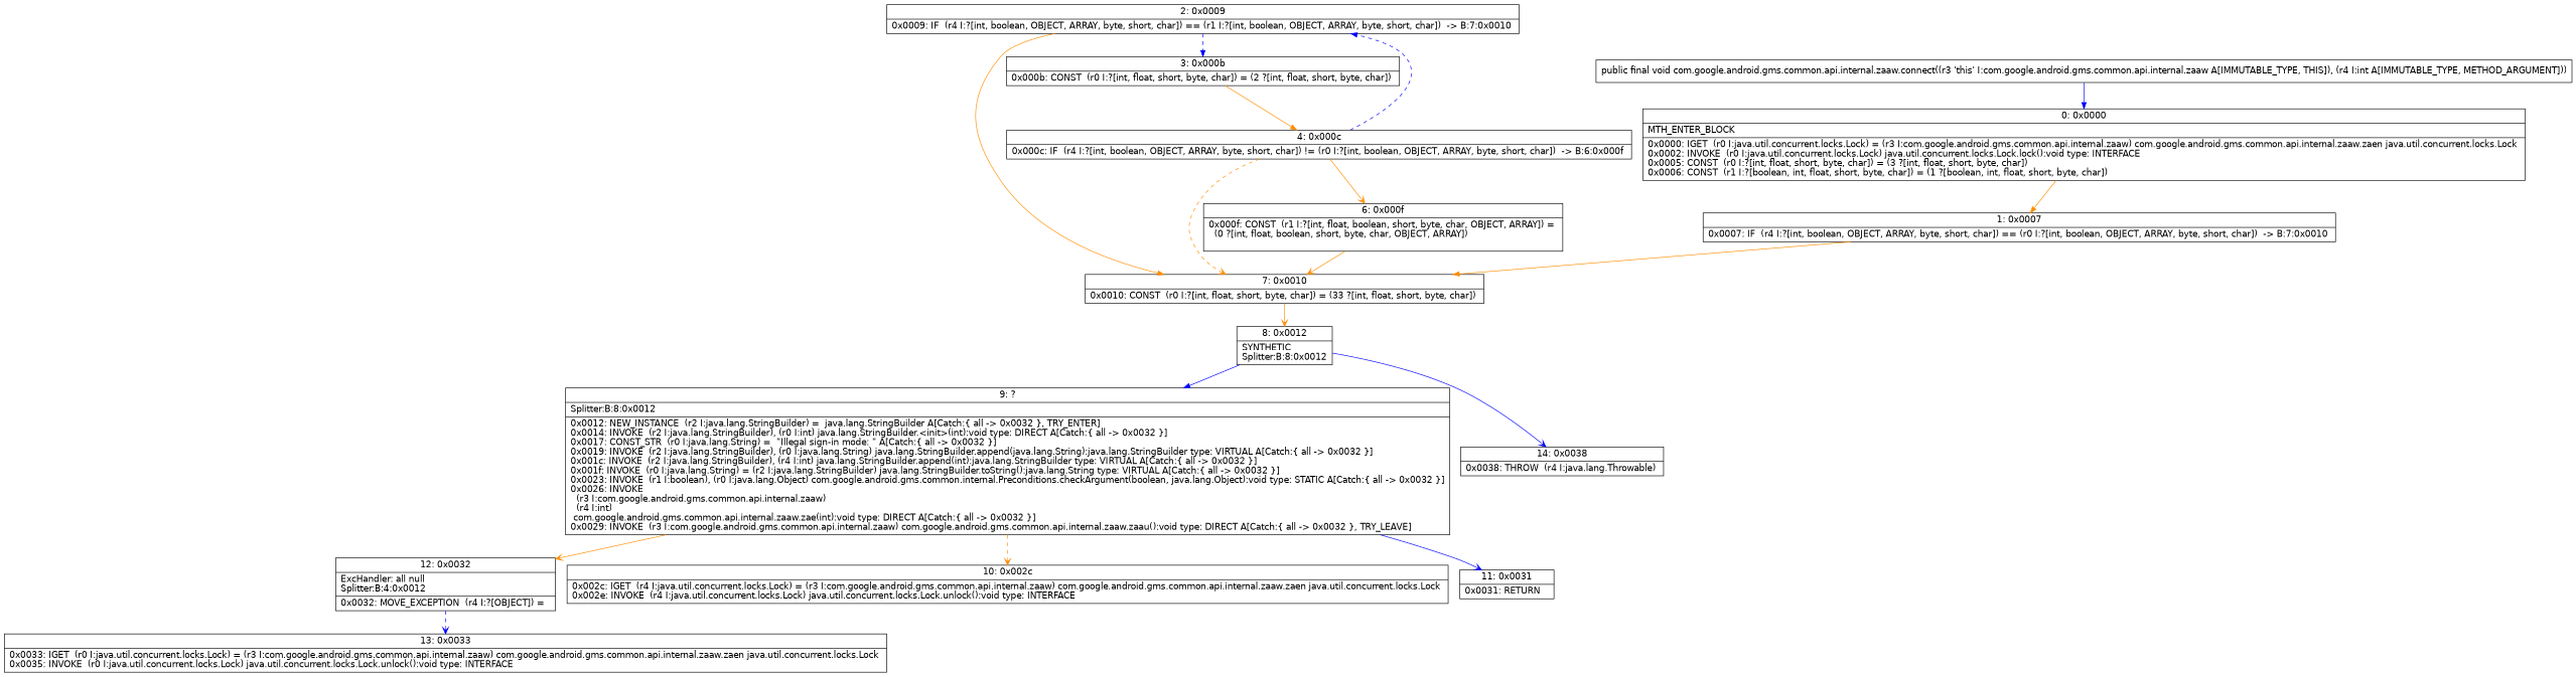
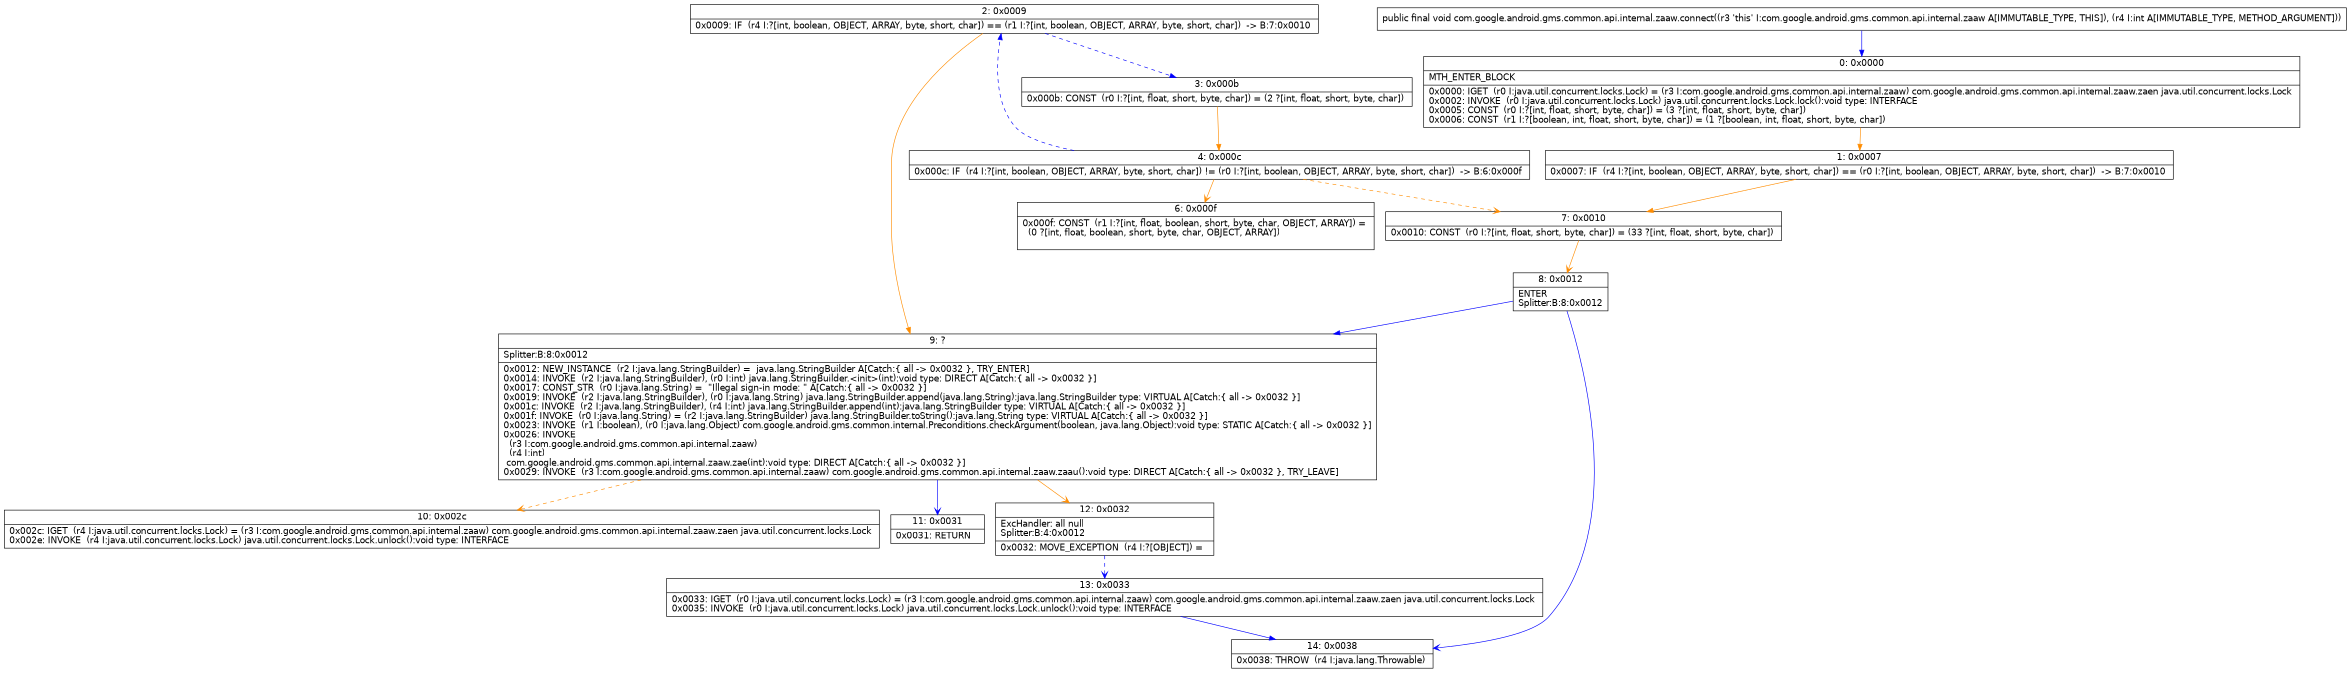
  digraph {
    fontname="DejaVu Sans"
    node [fontname="DejaVu Sans" shape=record]
    edge [arrowhead=normal color=darkorange fontname="DejaVu Sans"]
    n1 [label="{0\:\ 0x0000|MTH_ENTER_BLOCK\l|0x0000: IGET  (r0 I:java.util.concurrent.locks.Lock) = (r3 I:com.google.android.gms.common.api.internal.zaaw) com.google.android.gms.common.api.internal.zaaw.zaen java.util.concurrent.locks.Lock \l0x0002: INVOKE  (r0 I:java.util.concurrent.locks.Lock) java.util.concurrent.locks.Lock.lock():void type: INTERFACE \l0x0005: CONST  (r0 I:?[int, float, short, byte, char]) = (3 ?[int, float, short, byte, char]) \l0x0006: CONST  (r1 I:?[boolean, int, float, short, byte, char]) = (1 ?[boolean, int, float, short, byte, char]) \l}"]
    n2 [label="{1\:\ 0x0007|0x0007: IF  (r4 I:?[int, boolean, OBJECT, ARRAY, byte, short, char]) == (r0 I:?[int, boolean, OBJECT, ARRAY, byte, short, char])  \-\> B:7:0x0010 \l}"]
    n3 [label="{7\:\ 0x0010|0x0010: CONST  (r0 I:?[int, float, short, byte, char]) = (33 ?[int, float, short, byte, char]) \l}"]
    n4 [label="{2\:\ 0x0009|0x0009: IF  (r4 I:?[int, boolean, OBJECT, ARRAY, byte, short, char]) == (r1 I:?[int, boolean, OBJECT, ARRAY, byte, short, char])  \-\> B:7:0x0010 \l}"]
    n5 [label="{3\:\ 0x000b|0x000b: CONST  (r0 I:?[int, float, short, byte, char]) = (2 ?[int, float, short, byte, char]) \l}"]
-   n6 [label="{8\:\ 0x0012|SYNTHETIC\lSplitter:B:8:0x0012\l}"]
+   n6 [label="{8\:\ 0x0012|ENTER\lSplitter:B:8:0x0012\l}"]
    n7 [label="{4\:\ 0x000c|0x000c: IF  (r4 I:?[int, boolean, OBJECT, ARRAY, byte, short, char]) != (r0 I:?[int, boolean, OBJECT, ARRAY, byte, short, char])  \-\> B:6:0x000f \l}"]
    n8 [label="{6\:\ 0x000f|0x000f: CONST  (r1 I:?[int, float, boolean, short, byte, char, OBJECT, ARRAY]) = \l  (0 ?[int, float, boolean, short, byte, char, OBJECT, ARRAY])\l \l}"]
    n9 [label="{9\:\ ?|Splitter:B:8:0x0012\l|0x0012: NEW_INSTANCE  (r2 I:java.lang.StringBuilder) =  java.lang.StringBuilder A[Catch:\{ all \-\> 0x0032 \}, TRY_ENTER]\l0x0014: INVOKE  (r2 I:java.lang.StringBuilder), (r0 I:int) java.lang.StringBuilder.\<init\>(int):void type: DIRECT A[Catch:\{ all \-\> 0x0032 \}]\l0x0017: CONST_STR  (r0 I:java.lang.String) =  \"Illegal sign\-in mode: \" A[Catch:\{ all \-\> 0x0032 \}]\l0x0019: INVOKE  (r2 I:java.lang.StringBuilder), (r0 I:java.lang.String) java.lang.StringBuilder.append(java.lang.String):java.lang.StringBuilder type: VIRTUAL A[Catch:\{ all \-\> 0x0032 \}]\l0x001c: INVOKE  (r2 I:java.lang.StringBuilder), (r4 I:int) java.lang.StringBuilder.append(int):java.lang.StringBuilder type: VIRTUAL A[Catch:\{ all \-\> 0x0032 \}]\l0x001f: INVOKE  (r0 I:java.lang.String) = (r2 I:java.lang.StringBuilder) java.lang.StringBuilder.toString():java.lang.String type: VIRTUAL A[Catch:\{ all \-\> 0x0032 \}]\l0x0023: INVOKE  (r1 I:boolean), (r0 I:java.lang.Object) com.google.android.gms.common.internal.Preconditions.checkArgument(boolean, java.lang.Object):void type: STATIC A[Catch:\{ all \-\> 0x0032 \}]\l0x0026: INVOKE  \l  (r3 I:com.google.android.gms.common.api.internal.zaaw)\l  (r4 I:int)\l com.google.android.gms.common.api.internal.zaaw.zae(int):void type: DIRECT A[Catch:\{ all \-\> 0x0032 \}]\l0x0029: INVOKE  (r3 I:com.google.android.gms.common.api.internal.zaaw) com.google.android.gms.common.api.internal.zaaw.zaau():void type: DIRECT A[Catch:\{ all \-\> 0x0032 \}, TRY_LEAVE]\l}"]
    n10 [label="{14\:\ 0x0038|0x0038: THROW  (r4 I:java.lang.Throwable) \l}"]
    n11 [label="{12\:\ 0x0032|ExcHandler: all null\lSplitter:B:4:0x0012\l|0x0032: MOVE_EXCEPTION  (r4 I:?[OBJECT]) =  \l}"]
    n12 [label="{10\:\ 0x002c|0x002c: IGET  (r4 I:java.util.concurrent.locks.Lock) = (r3 I:com.google.android.gms.common.api.internal.zaaw) com.google.android.gms.common.api.internal.zaaw.zaen java.util.concurrent.locks.Lock \l0x002e: INVOKE  (r4 I:java.util.concurrent.locks.Lock) java.util.concurrent.locks.Lock.unlock():void type: INTERFACE \l}"]
    n13 [label="{11\:\ 0x0031|0x0031: RETURN   \l}"]
    n14 [label="{13\:\ 0x0033|0x0033: IGET  (r0 I:java.util.concurrent.locks.Lock) = (r3 I:com.google.android.gms.common.api.internal.zaaw) com.google.android.gms.common.api.internal.zaaw.zaen java.util.concurrent.locks.Lock \l0x0035: INVOKE  (r0 I:java.util.concurrent.locks.Lock) java.util.concurrent.locks.Lock.unlock():void type: INTERFACE \l}"]
    n15 [label="{public final void com.google.android.gms.common.api.internal.zaaw.connect((r3 'this' I:com.google.android.gms.common.api.internal.zaaw A[IMMUTABLE_TYPE, THIS]), (r4 I:int A[IMMUTABLE_TYPE, METHOD_ARGUMENT])) }"]
    n1 -> n2
    n2 -> n3
    n3 -> n6 [arrowhead=vee]
-   n4 -> n3
+   n4 -> n9
    n4 -> n5 [color=blue style=dashed]
    n5 -> n7
    n6 -> n9 [color=blue]
    n6 -> n10 [arrowhead=vee color=blue]
    n7 -> n3 [arrowhead=vee style=dashed]
    n7 -> n4 [color=blue style=dashed]
    n7 -> n8 [arrowhead=vee]
-   n8 -> n3 [arrowhead=vee]
    n9 -> n11 [arrowhead=vee]
    n9 -> n12 [arrowhead=vee style=dashed]
    n9 -> n13 [arrowhead=vee color=blue]
    n11 -> n14 [arrowhead=vee color=blue style=dashed]
+   n14 -> n10 [color=blue]
    n15 -> n1 [color=blue]
  }
